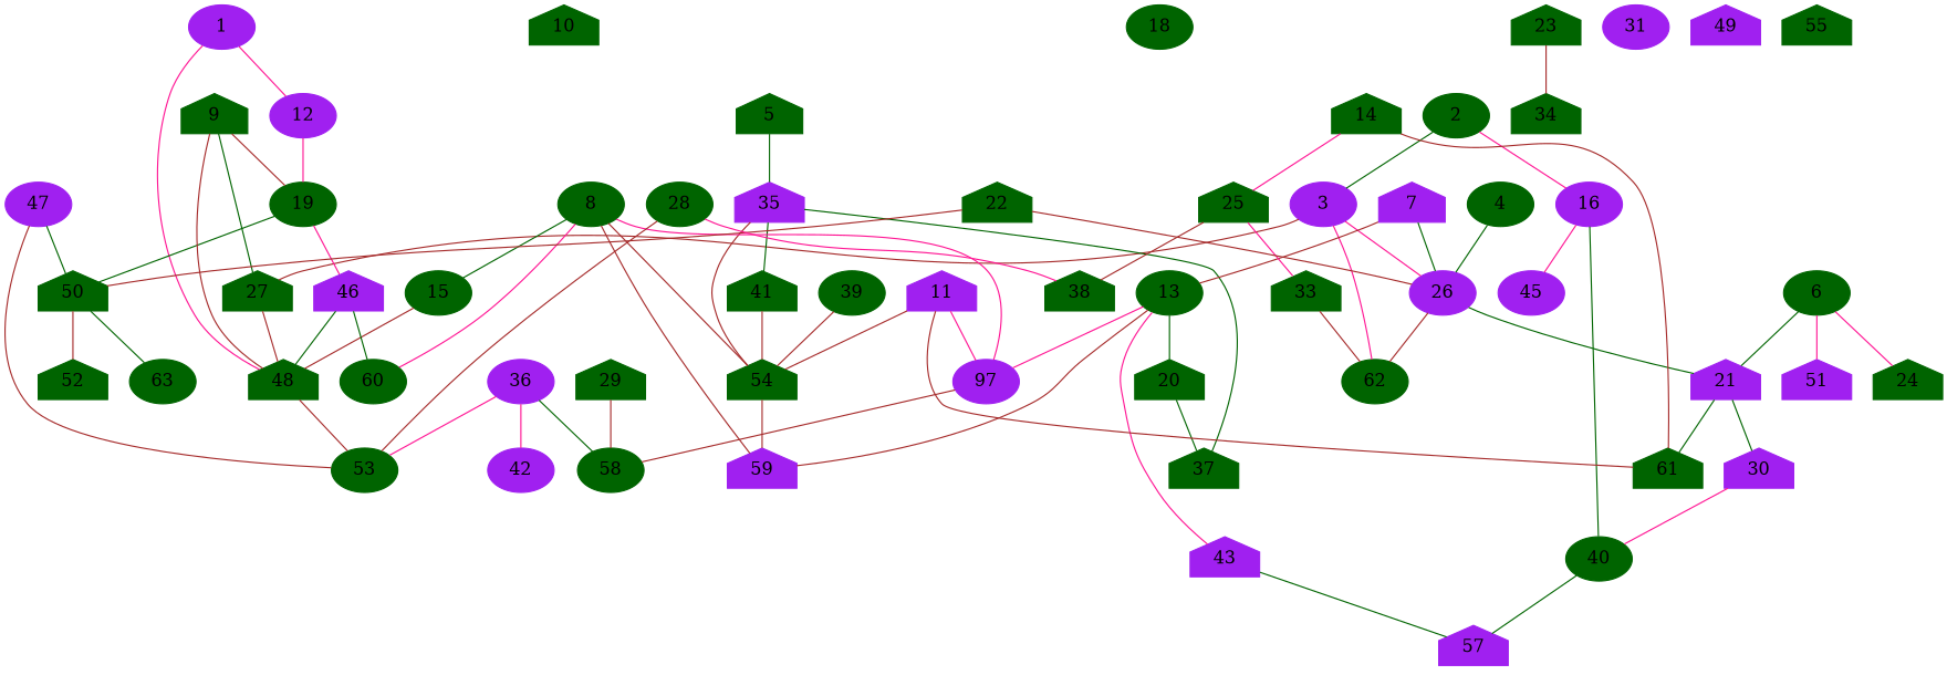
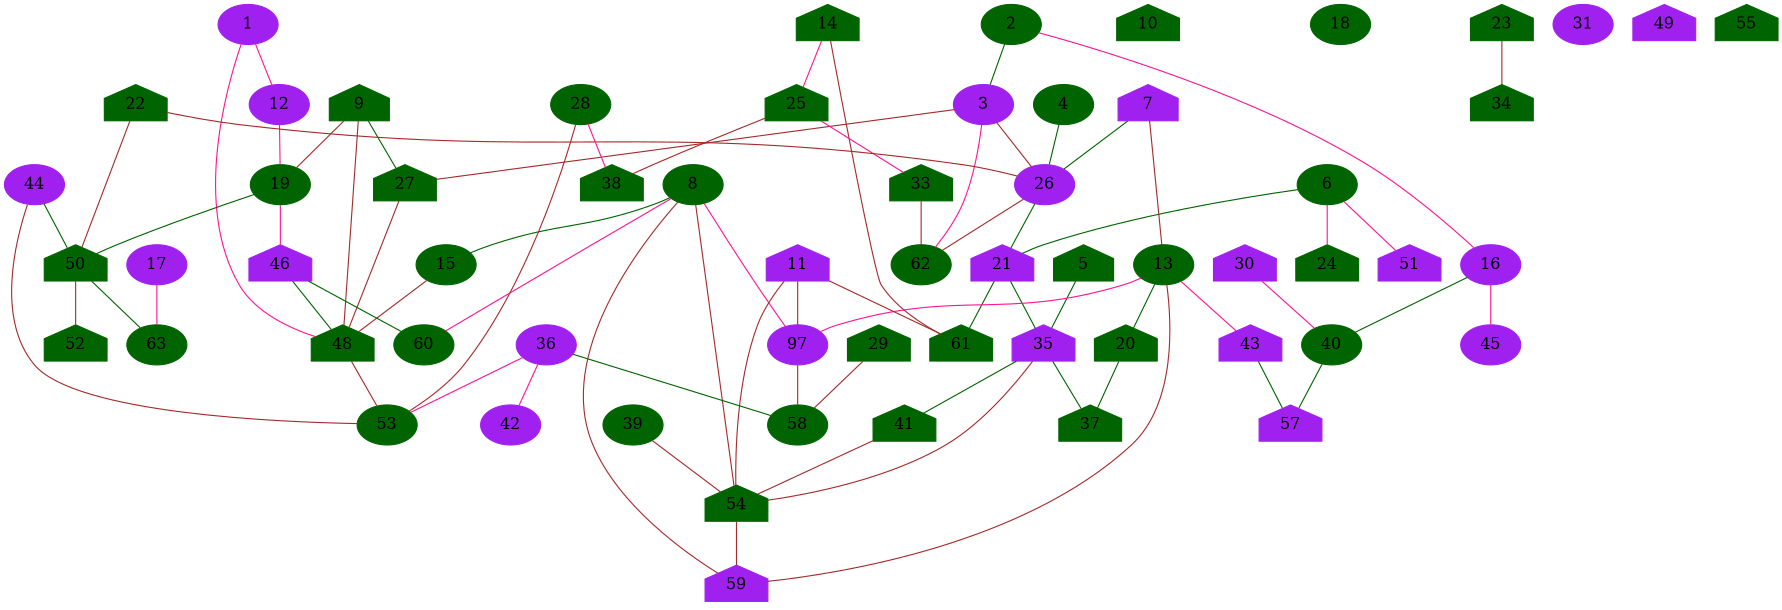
  graph {
    node [color=darkgreen shape=house style=filled]
    edge [color=brown]
    1 [color=purple shape=ellipse]
    48
    12 [color=purple shape=ellipse]
    53 [shape=ellipse]
    2 [shape=ellipse]
    3 [color=purple shape=ellipse]
    16 [color=purple shape=ellipse]
    26 [color=purple shape=ellipse]
    27
    62 [shape=ellipse]
    40 [shape=ellipse]
    45 [color=purple shape=ellipse]
    21 [color=purple]
    35 [color=purple]
    61
    57 [color=purple]
    4 [shape=ellipse]
    5
    54
    37
    41
    6 [shape=ellipse]
    24
    51 [color=purple]
    7 [color=purple]
    13 [shape=ellipse]
    19 [shape=ellipse]
    n28 [color=purple label=97 shape=ellipse]
    59 [color=purple]
    20
    43 [color=purple]
-   44 [color=purple shape=ellipse label=47]
+   44 [color=purple shape=ellipse]
    50
    8 [shape=ellipse]
    15 [shape=ellipse]
    60 [shape=ellipse]
    58 [shape=ellipse]
    9
    46 [color=purple]
    10
    11 [color=purple]
    14
    25
    33
    38
+   17 [color=purple shape=ellipse]
    63 [shape=ellipse]
    18 [shape=ellipse]
    52
    22
    23
    34
    28 [shape=ellipse]
    29
    30 [color=purple]
    31 [color=purple shape=ellipse]
    36 [color=purple shape=ellipse]
    42 [color=purple shape=ellipse]
    39 [shape=ellipse]
    49 [color=purple]
    55
    1 -- 48 [color=deeppink]
    1 -- 12 [color=deeppink]
    48 -- 53
    12 -- 19 [color=deeppink]
    2 -- 3 [color=darkgreen]
    2 -- 16 [color=deeppink]
-   3 -- 26 [color=deeppink]
+   3 -- 26
    3 -- 27
    3 -- 62 [color=deeppink]
    16 -- 40 [color=darkgreen]
    16 -- 45 [color=deeppink]
    26 -- 62
    26 -- 21 [color=darkgreen]
    27 -- 48
    40 -- 57 [color=darkgreen]
-   21 -- 30 [color=darkgreen]
+   21 -- 35 [color=darkgreen]
    21 -- 61 [color=darkgreen]
    35 -- 54
    35 -- 37 [color=darkgreen]
    35 -- 41 [color=darkgreen]
    4 -- 26 [color=darkgreen]
    5 -- 35 [color=darkgreen]
    54 -- 59
    41 -- 54
    6 -- 21 [color=darkgreen]
    6 -- 24 [color=deeppink]
    6 -- 51 [color=deeppink]
    7 -- 26 [color=darkgreen]
    7 -- 13
    13 -- n28 [color=deeppink]
    13 -- 59
    13 -- 20 [color=darkgreen]
    13 -- 43 [color=deeppink]
    19 -- 50 [color=darkgreen]
    19 -- 46 [color=deeppink]
    n28 -- 58
    20 -- 37 [color=darkgreen]
    43 -- 57 [color=darkgreen]
    44 -- 53
    44 -- 50 [color=darkgreen]
    50 -- 63 [color=darkgreen]
    50 -- 52
    8 -- 54
    8 -- n28 [color=deeppink]
    8 -- 59
    8 -- 15 [color=darkgreen]
    8 -- 60 [color=deeppink]
    15 -- 48
    9 -- 48
    9 -- 27 [color=darkgreen]
    9 -- 19
    46 -- 48 [color=darkgreen]
    46 -- 60 [color=darkgreen]
    11 -- 61
    11 -- 54
-   11 -- n28 [color=deeppink]
+   11 -- n28
    14 -- 61
    14 -- 25 [color=deeppink]
    25 -- 33 [color=deeppink]
    25 -- 38
    33 -- 62
+   17 -- 63 [color=deeppink]
    22 -- 26
    22 -- 50
    23 -- 34
    28 -- 53
    28 -- 38 [color=deeppink]
    29 -- 58
    30 -- 40 [color=deeppink]
    36 -- 53 [color=deeppink]
    36 -- 58 [color=darkgreen]
    36 -- 42 [color=deeppink]
    39 -- 54
  }
